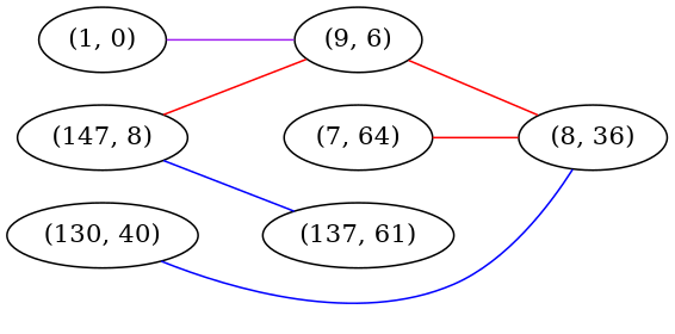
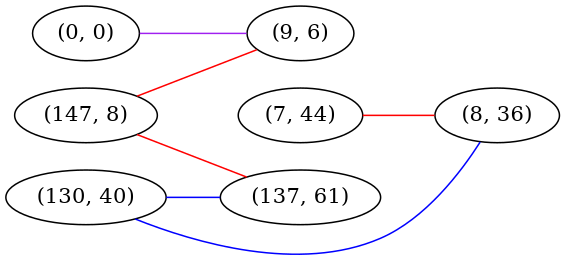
  graph {
    rankdir=LR
    edge [color=red weight=1]
    "(147, 8)"
    "(137, 61)"
    "(9, 6)"
    "(130, 40)"
    "(8, 36)"
-   "(0, 0)" [label="(1, 0)"]
-   "(7, 64)"
-   "(147, 8)" -- "(137, 61)" [color=blue]
+   "(0, 0)"
+   "(7, 64)" [label="(7, 44)"]
+   "(147, 8)" -- "(137, 61)"
    "(147, 8)" -- "(9, 6)" [weight=3]
-   "(9, 6)" -- "(8, 36)"
+   "(130, 40)" -- "(137, 61)" [color=blue weight=3]
    "(130, 40)" -- "(8, 36)" [color=blue]
    "(0, 0)" -- "(9, 6)" [color=purple weight=4]
    "(7, 64)" -- "(8, 36)"
  }
